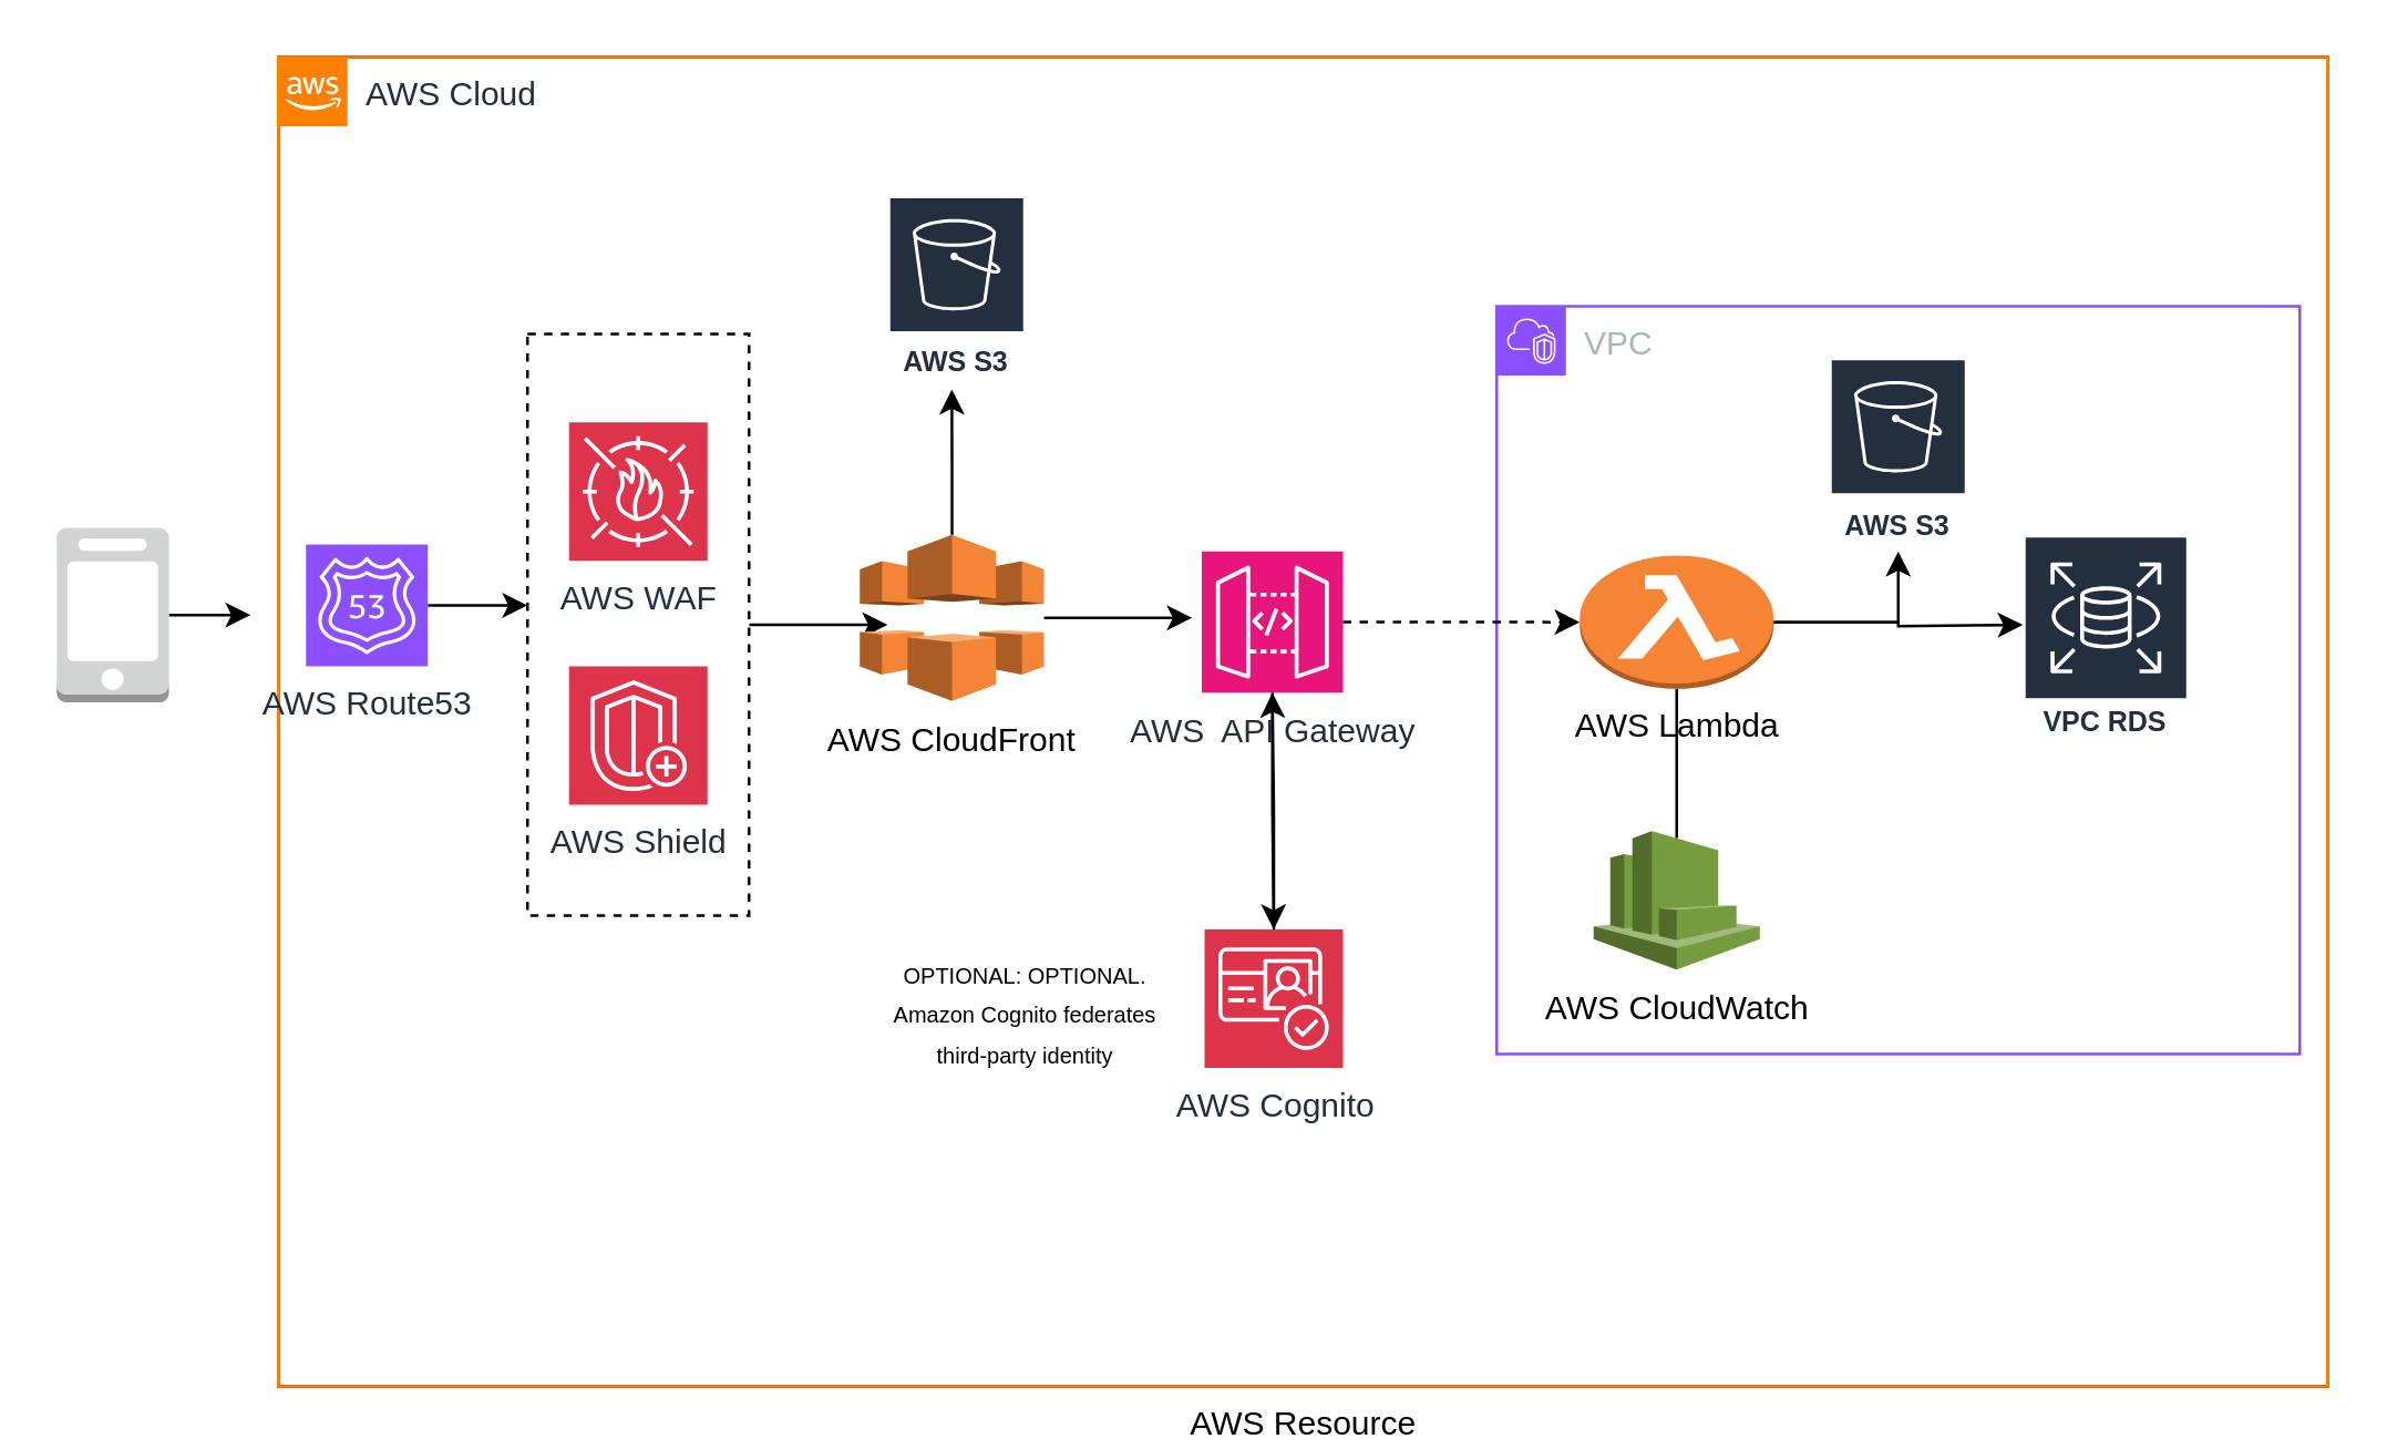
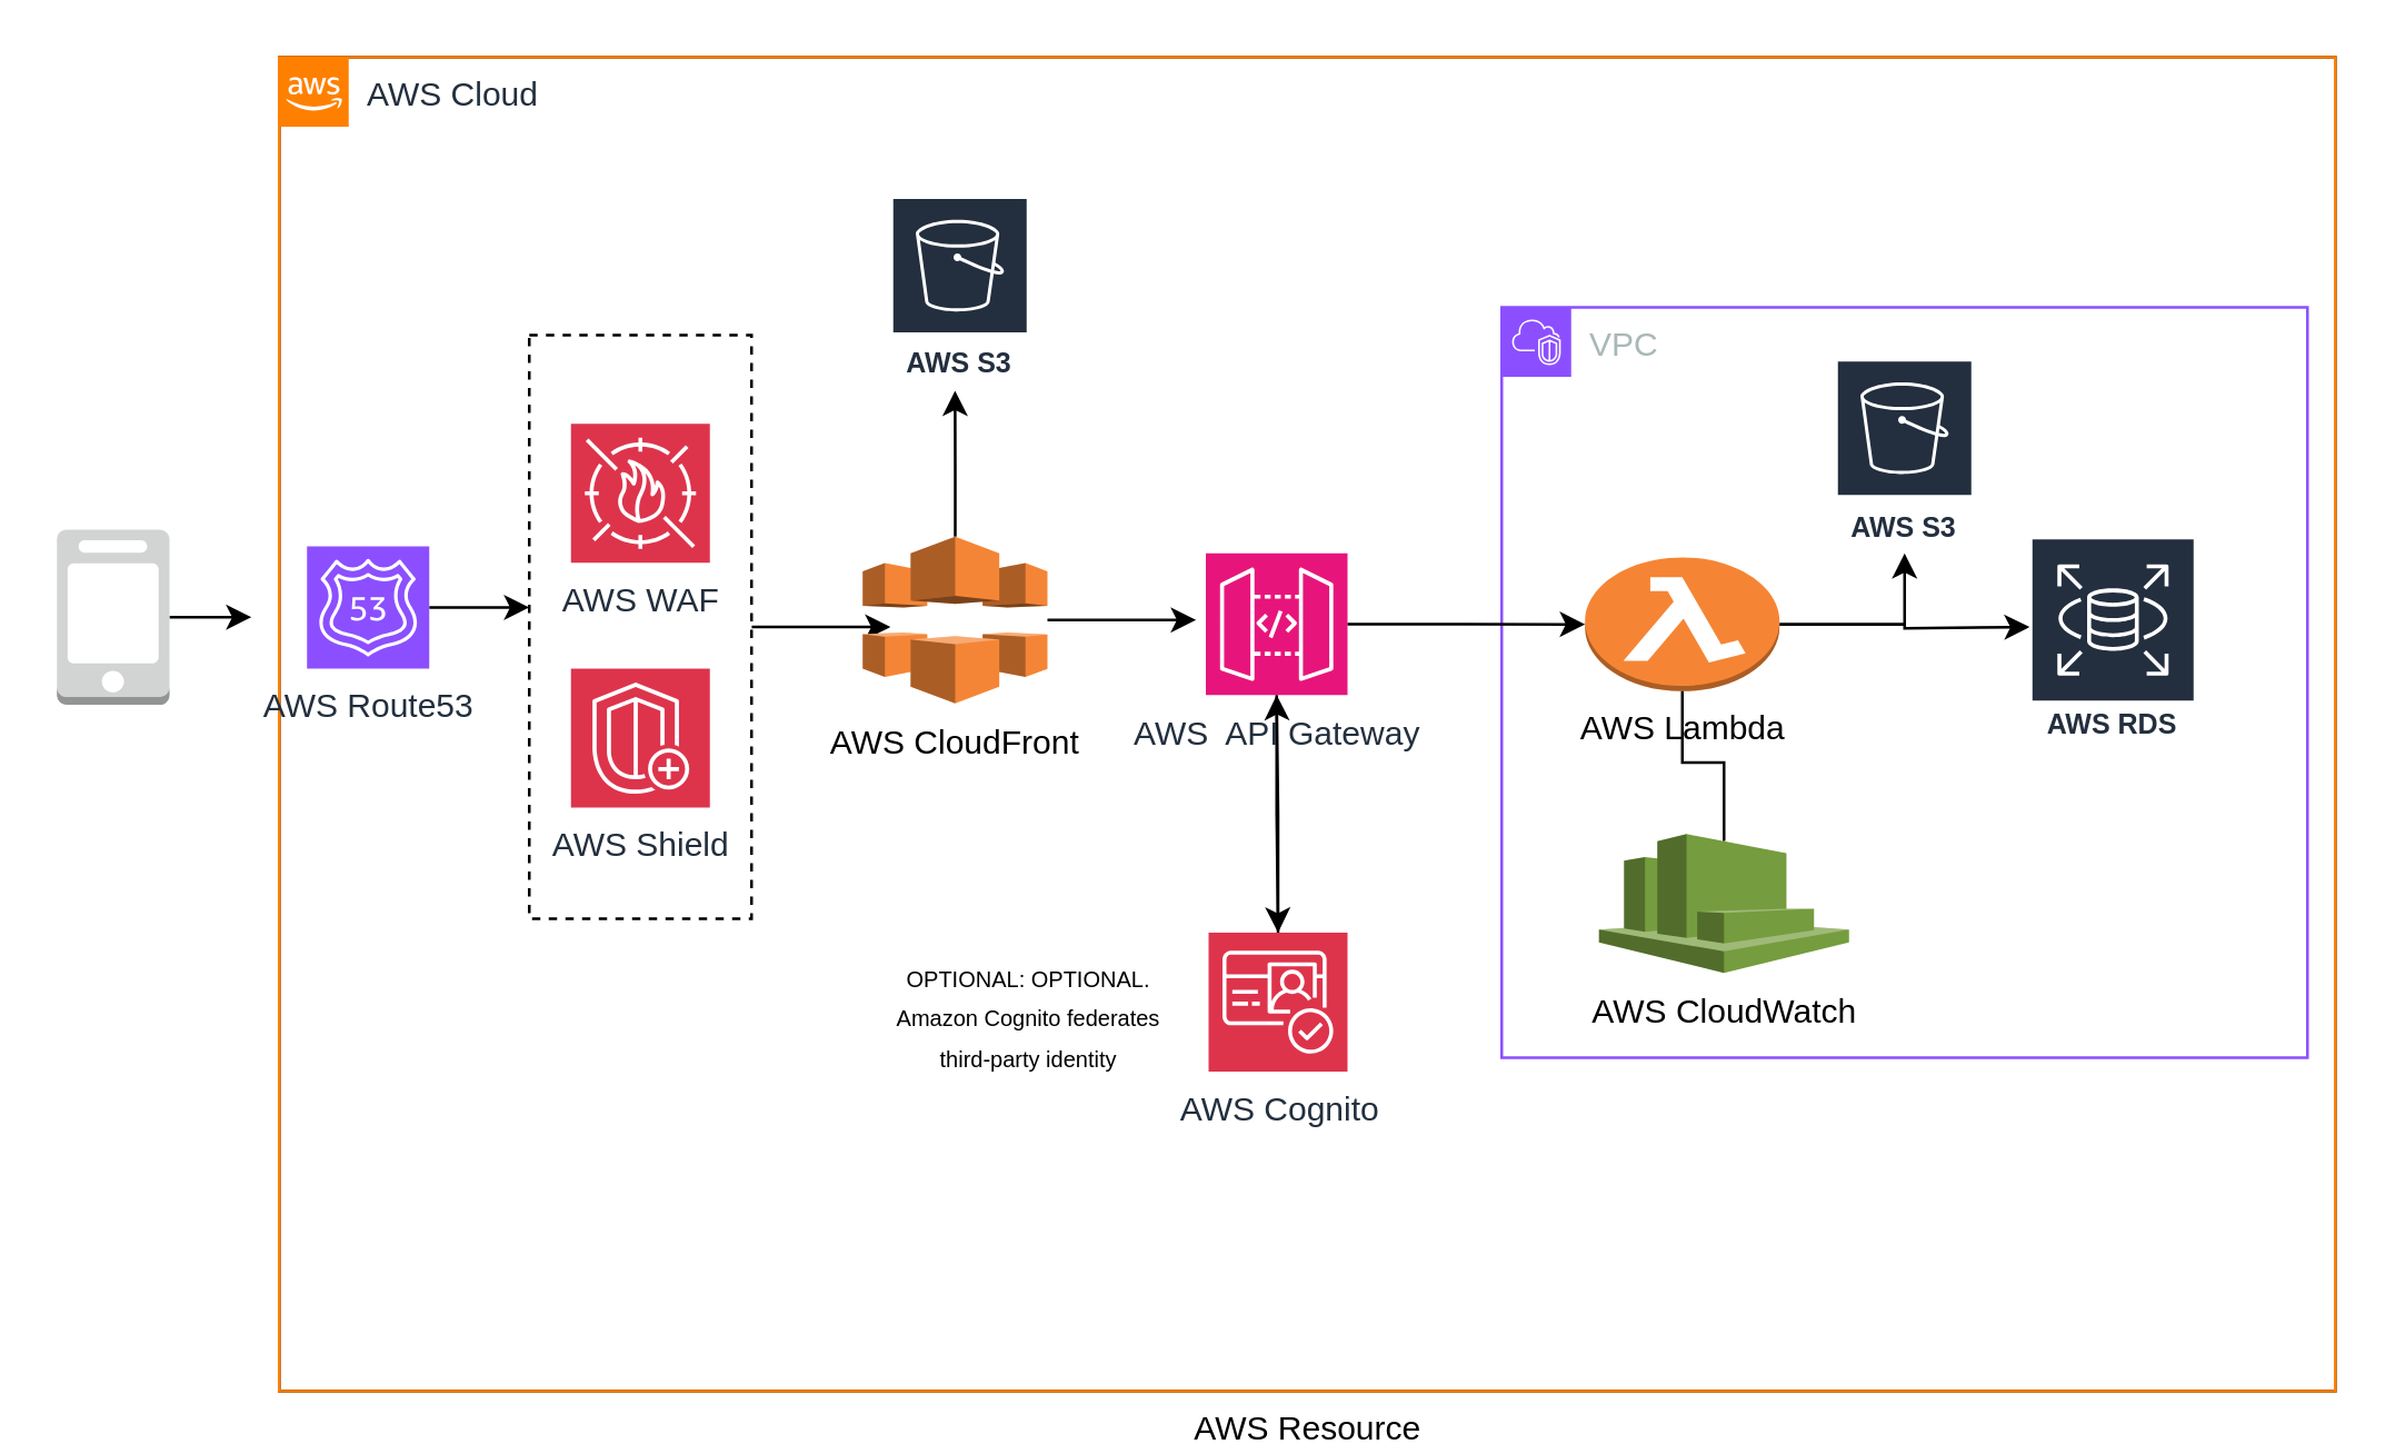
  <mxCell id="0" />
  <mxCell id="1" parent="0" />
  <mxCell id="2" value="AWS Resource&lt;br&gt;" style="verticalLabelPosition=bottom;verticalAlign=top;html=1;shape=mxgraph.basic.rect;fillColor2=none;strokeWidth=1;size=20;indent=5;movable=0;resizable=0;rotatable=0;deletable=0;editable=0;locked=1;connectable=0;" parent="1" vertex="1"><mxGeometry x="100" y="20" width="740" height="480" as="geometry" /></mxCell>
  <mxCell id="3" style="edgeStyle=orthogonalEdgeStyle;rounded=0;orthogonalLoop=1;jettySize=auto;html=1;" edge="1" parent="1" source="4"><mxGeometry relative="1" as="geometry"><mxPoint x="90" y="221.5" as="targetPoint" /></mxGeometry></mxCell>
  <mxCell id="4" value="" style="outlineConnect=0;dashed=0;verticalLabelPosition=bottom;verticalAlign=top;align=center;html=1;shape=mxgraph.aws3.mobile_client;fillColor=#D2D3D3;gradientColor=none;" parent="1" vertex="1"><mxGeometry y="190" width="40.5" height="63" as="geometry" x="20" /></mxCell>
  <mxCell id="5" value="" style="group" vertex="1" connectable="0" parent="1"><mxGeometry x="100" y="20" width="740" height="480" as="geometry" /></mxCell>
  <mxCell id="6" style="edgeStyle=orthogonalEdgeStyle;rounded=0;orthogonalLoop=1;jettySize=auto;html=1;" edge="1" parent="5" source="7"><mxGeometry relative="1" as="geometry"><mxPoint x="220" y="205.01" as="targetPoint" /></mxGeometry></mxCell>
  <mxCell id="7" value="" style="verticalLabelPosition=bottom;verticalAlign=top;html=1;shape=mxgraph.basic.rect;fillColor2=none;strokeWidth=1;size=20;indent=5;dashed=1;" vertex="1" parent="5"><mxGeometry x="90" y="100.01" width="80" height="210" as="geometry" /></mxCell>
  <mxCell id="8" value="AWS Cloud" style="points=[[0,0],[0.25,0],[0.5,0],[0.75,0],[1,0],[1,0.25],[1,0.5],[1,0.75],[1,1],[0.75,1],[0.5,1],[0.25,1],[0,1],[0,0.75],[0,0.5],[0,0.25]];outlineConnect=0;gradientColor=none;html=1;whiteSpace=wrap;fontSize=12;fontStyle=0;container=0;pointerEvents=0;collapsible=0;recursiveResize=0;shape=mxgraph.aws4.group;grIcon=mxgraph.aws4.group_aws_cloud_alt;strokeColor=#FF8000;fillColor=none;verticalAlign=top;align=left;spacingLeft=30;fontColor=#232F3E;dashed=0;" vertex="1" parent="5"><mxGeometry width="740" height="480" as="geometry" /></mxCell>
  <mxCell id="9" style="edgeStyle=orthogonalEdgeStyle;rounded=0;orthogonalLoop=1;jettySize=auto;html=1;" edge="1" parent="5" source="11"><mxGeometry relative="1" as="geometry"><mxPoint x="630" y="205.005" as="targetPoint" /></mxGeometry></mxCell>
  <mxCell id="10" style="edgeStyle=orthogonalEdgeStyle;rounded=0;orthogonalLoop=1;jettySize=auto;html=1;" edge="1" parent="5" source="11" target="29"><mxGeometry relative="1" as="geometry" /></mxCell>
  <mxCell id="11" value="AWS Lambda&lt;br&gt;" style="outlineConnect=0;dashed=0;verticalLabelPosition=bottom;verticalAlign=top;align=center;html=1;shape=mxgraph.aws3.lambda_function;fillColor=#F58534;gradientColor=none;" parent="5" vertex="1"><mxGeometry x="470" y="180" width="70" height="48.13" as="geometry" /></mxCell>
  <mxCell id="12" style="edgeStyle=orthogonalEdgeStyle;rounded=0;orthogonalLoop=1;jettySize=auto;html=1;entryX=0.5;entryY=0;entryDx=0;entryDy=0;entryPerimeter=0;" edge="1" parent="5" source="13" target="27"><mxGeometry relative="1" as="geometry"><mxPoint x="359" y="280" as="targetPoint" /></mxGeometry></mxCell>
  <mxCell id="13" value="AWS&amp;nbsp; API Gateway&lt;br&gt;" style="sketch=0;points=[[0,0,0],[0.25,0,0],[0.5,0,0],[0.75,0,0],[1,0,0],[0,1,0],[0.25,1,0],[0.5,1,0],[0.75,1,0],[1,1,0],[0,0.25,0],[0,0.5,0],[0,0.75,0],[1,0.25,0],[1,0.5,0],[1,0.75,0]];outlineConnect=0;fontColor=#232F3E;fillColor=#E7157B;strokeColor=#ffffff;dashed=0;verticalLabelPosition=bottom;verticalAlign=top;align=center;html=1;fontSize=12;fontStyle=0;aspect=fixed;shape=mxgraph.aws4.resourceIcon;resIcon=mxgraph.aws4.api_gateway;" parent="5" vertex="1"><mxGeometry x="333.5" y="178.5" width="51" height="51" as="geometry" /></mxCell>
  <mxCell id="14" value="AWS WAF&lt;br&gt;" style="sketch=0;points=[[0,0,0],[0.25,0,0],[0.5,0,0],[0.75,0,0],[1,0,0],[0,1,0],[0.25,1,0],[0.5,1,0],[0.75,1,0],[1,1,0],[0,0.25,0],[0,0.5,0],[0,0.75,0],[1,0.25,0],[1,0.5,0],[1,0.75,0]];outlineConnect=0;fontColor=#232F3E;fillColor=#DD344C;strokeColor=#ffffff;dashed=0;verticalLabelPosition=bottom;verticalAlign=top;align=center;html=1;fontSize=12;fontStyle=0;aspect=fixed;shape=mxgraph.aws4.resourceIcon;resIcon=mxgraph.aws4.waf;" parent="5" vertex="1"><mxGeometry x="105" y="131.88" width="50" height="50" as="geometry" /></mxCell>
- <mxCell id="15" value="VPC RDS&lt;br&gt;" style="sketch=0;outlineConnect=0;fontColor=#232F3E;gradientColor=none;strokeColor=#ffffff;fillColor=#232F3E;dashed=0;verticalLabelPosition=middle;verticalAlign=bottom;align=center;html=1;whiteSpace=wrap;fontSize=10;fontStyle=1;spacing=3;shape=mxgraph.aws4.productIcon;prIcon=mxgraph.aws4.rds;" parent="5" vertex="1"><mxGeometry x="630" y="172.5" width="60" height="77.5" as="geometry" /></mxCell>
- <mxCell id="16" value="AWS CloudWatch&lt;br&gt;" style="outlineConnect=0;dashed=0;verticalLabelPosition=bottom;verticalAlign=top;align=center;html=1;shape=mxgraph.aws3.cloudwatch;fillColor=#759C3E;gradientColor=none;" parent="5" vertex="1"><mxGeometry x="475" y="279.5" width="60" height="50" as="geometry" /></mxCell>
+ <mxCell id="15" value="AWS RDS&lt;br&gt;" style="sketch=0;outlineConnect=0;fontColor=#232F3E;gradientColor=none;strokeColor=#ffffff;fillColor=#232F3E;dashed=0;verticalLabelPosition=middle;verticalAlign=bottom;align=center;html=1;whiteSpace=wrap;fontSize=10;fontStyle=1;spacing=3;shape=mxgraph.aws4.productIcon;prIcon=mxgraph.aws4.rds;" parent="5" vertex="1"><mxGeometry x="630" y="172.5" width="60" height="77.5" as="geometry" /></mxCell>
+ <mxCell id="16" value="AWS CloudWatch&lt;br&gt;" style="outlineConnect=0;dashed=0;verticalLabelPosition=bottom;verticalAlign=top;align=center;html=1;shape=mxgraph.aws3.cloudwatch;fillColor=#759C3E;gradientColor=none;" parent="5" vertex="1"><mxGeometry x="475" y="279.5" width="90" height="50" as="geometry" /></mxCell>
  <mxCell id="17" value="VPC" style="points=[[0,0],[0.25,0],[0.5,0],[0.75,0],[1,0],[1,0.25],[1,0.5],[1,0.75],[1,1],[0.75,1],[0.5,1],[0.25,1],[0,1],[0,0.75],[0,0.5],[0,0.25]];outlineConnect=0;gradientColor=none;html=1;whiteSpace=wrap;fontSize=12;fontStyle=0;container=1;pointerEvents=0;collapsible=0;recursiveResize=0;shape=mxgraph.aws4.group;grIcon=mxgraph.aws4.group_vpc2;strokeColor=#8C4FFF;fillColor=none;verticalAlign=top;align=left;spacingLeft=30;fontColor=#AAB7B8;dashed=0;" vertex="1" parent="5"><mxGeometry x="440" y="90" width="290" height="270" as="geometry" /></mxCell>
  <mxCell id="18" value="AWS Shield" style="sketch=0;points=[[0,0,0],[0.25,0,0],[0.5,0,0],[0.75,0,0],[1,0,0],[0,1,0],[0.25,1,0],[0.5,1,0],[0.75,1,0],[1,1,0],[0,0.25,0],[0,0.5,0],[0,0.75,0],[1,0.25,0],[1,0.5,0],[1,0.75,0]];outlineConnect=0;fontColor=#232F3E;fillColor=#DD344C;strokeColor=#ffffff;dashed=0;verticalLabelPosition=bottom;verticalAlign=top;align=center;html=1;fontSize=12;fontStyle=0;aspect=fixed;shape=mxgraph.aws4.resourceIcon;resIcon=mxgraph.aws4.shield;" vertex="1" parent="5"><mxGeometry x="105" y="220" width="50" height="50" as="geometry" /></mxCell>
  <mxCell id="19" style="edgeStyle=orthogonalEdgeStyle;rounded=0;orthogonalLoop=1;jettySize=auto;html=1;" edge="1" parent="5" source="21"><mxGeometry relative="1" as="geometry"><mxPoint x="330.0" y="202.5" as="targetPoint" /></mxGeometry></mxCell>
  <mxCell id="20" style="edgeStyle=orthogonalEdgeStyle;rounded=0;orthogonalLoop=1;jettySize=auto;html=1;" edge="1" parent="5" source="21"><mxGeometry relative="1" as="geometry"><mxPoint x="243.25" y="120.0" as="targetPoint" /></mxGeometry></mxCell>
  <mxCell id="21" value="AWS CloudFront&lt;br&gt;" style="outlineConnect=0;dashed=0;verticalLabelPosition=bottom;verticalAlign=top;align=center;html=1;shape=mxgraph.aws3.cloudfront;fillColor=#F58536;gradientColor=none;" vertex="1" parent="5"><mxGeometry x="210" y="172.5" width="66.5" height="60" as="geometry" /></mxCell>
  <mxCell id="22" style="edgeStyle=orthogonalEdgeStyle;rounded=0;orthogonalLoop=1;jettySize=auto;html=1;" edge="1" parent="5" source="23"><mxGeometry relative="1" as="geometry"><mxPoint x="90.0" y="198" as="targetPoint" /></mxGeometry></mxCell>
  <mxCell id="23" value="AWS Route53&lt;br&gt;" style="sketch=0;points=[[0,0,0],[0.25,0,0],[0.5,0,0],[0.75,0,0],[1,0,0],[0,1,0],[0.25,1,0],[0.5,1,0],[0.75,1,0],[1,1,0],[0,0.25,0],[0,0.5,0],[0,0.75,0],[1,0.25,0],[1,0.5,0],[1,0.75,0]];outlineConnect=0;fontColor=#232F3E;fillColor=#8C4FFF;strokeColor=#ffffff;dashed=0;verticalLabelPosition=bottom;verticalAlign=top;align=center;html=1;fontSize=12;fontStyle=0;aspect=fixed;shape=mxgraph.aws4.resourceIcon;resIcon=mxgraph.aws4.route_53;" vertex="1" parent="5"><mxGeometry x="10" y="176" width="44" height="44" as="geometry" /></mxCell>
- <mxCell id="24" style="edgeStyle=orthogonalEdgeStyle;rounded=0;orthogonalLoop=1;jettySize=auto;html=1;entryX=0;entryY=0.5;entryDx=0;entryDy=0;entryPerimeter=0;dashed=1;" edge="1" parent="5" source="13" target="11"><mxGeometry relative="1" as="geometry" /></mxCell>
+ <mxCell id="24" style="edgeStyle=orthogonalEdgeStyle;rounded=0;orthogonalLoop=1;jettySize=auto;html=1;entryX=0;entryY=0.5;entryDx=0;entryDy=0;entryPerimeter=0;" edge="1" parent="5" source="13" target="11"><mxGeometry relative="1" as="geometry" /></mxCell>
  <mxCell id="25" style="edgeStyle=orthogonalEdgeStyle;rounded=0;orthogonalLoop=1;jettySize=auto;html=1;entryX=0.5;entryY=0.05;entryDx=0;entryDy=0;entryPerimeter=0;endArrow=none;" edge="1" parent="5" source="11" target="16"><mxGeometry relative="1" as="geometry" /></mxCell>
  <mxCell id="26" style="edgeStyle=orthogonalEdgeStyle;rounded=0;orthogonalLoop=1;jettySize=auto;html=1;" edge="1" parent="5" source="27" target="13"><mxGeometry relative="1" as="geometry" /></mxCell>
  <mxCell id="27" value="AWS Cognito&lt;br&gt;" style="sketch=0;points=[[0,0,0],[0.25,0,0],[0.5,0,0],[0.75,0,0],[1,0,0],[0,1,0],[0.25,1,0],[0.5,1,0],[0.75,1,0],[1,1,0],[0,0.25,0],[0,0.5,0],[0,0.75,0],[1,0.25,0],[1,0.5,0],[1,0.75,0]];outlineConnect=0;fontColor=#232F3E;fillColor=#DD344C;strokeColor=#ffffff;dashed=0;verticalLabelPosition=bottom;verticalAlign=top;align=center;html=1;fontSize=12;fontStyle=0;aspect=fixed;shape=mxgraph.aws4.resourceIcon;resIcon=mxgraph.aws4.cognito;" vertex="1" parent="5"><mxGeometry x="334.5" y="315" width="50" height="50" as="geometry" /></mxCell>
  <mxCell id="28" value="&lt;font style=&quot;font-size: 8px;&quot;&gt;OPTIONAL:&amp;nbsp;OPTIONAL. Amazon Cognito federates third-party identity&lt;/font&gt;" style="text;html=1;strokeColor=none;fillColor=none;align=center;verticalAlign=middle;whiteSpace=wrap;rounded=0;" vertex="1" parent="5"><mxGeometry x="220" y="330" width="100" height="30" as="geometry" /></mxCell>
  <mxCell id="29" value="AWS S3" style="sketch=0;outlineConnect=0;fontColor=#232F3E;gradientColor=none;strokeColor=#ffffff;fillColor=#232F3E;dashed=0;verticalLabelPosition=middle;verticalAlign=bottom;align=center;html=1;whiteSpace=wrap;fontSize=10;fontStyle=1;spacing=3;shape=mxgraph.aws4.productIcon;prIcon=mxgraph.aws4.s3;" vertex="1" parent="5"><mxGeometry x="560" y="108.5" width="50" height="70" as="geometry" /></mxCell>
  <mxCell id="30" value="AWS S3" style="sketch=0;outlineConnect=0;fontColor=#232F3E;gradientColor=none;strokeColor=#ffffff;fillColor=#232F3E;dashed=0;verticalLabelPosition=middle;verticalAlign=bottom;align=center;html=1;whiteSpace=wrap;fontSize=10;fontStyle=1;spacing=3;shape=mxgraph.aws4.productIcon;prIcon=mxgraph.aws4.s3;" vertex="1" parent="1"><mxGeometry x="320" y="70" width="50" height="70" as="geometry" /></mxCell>
